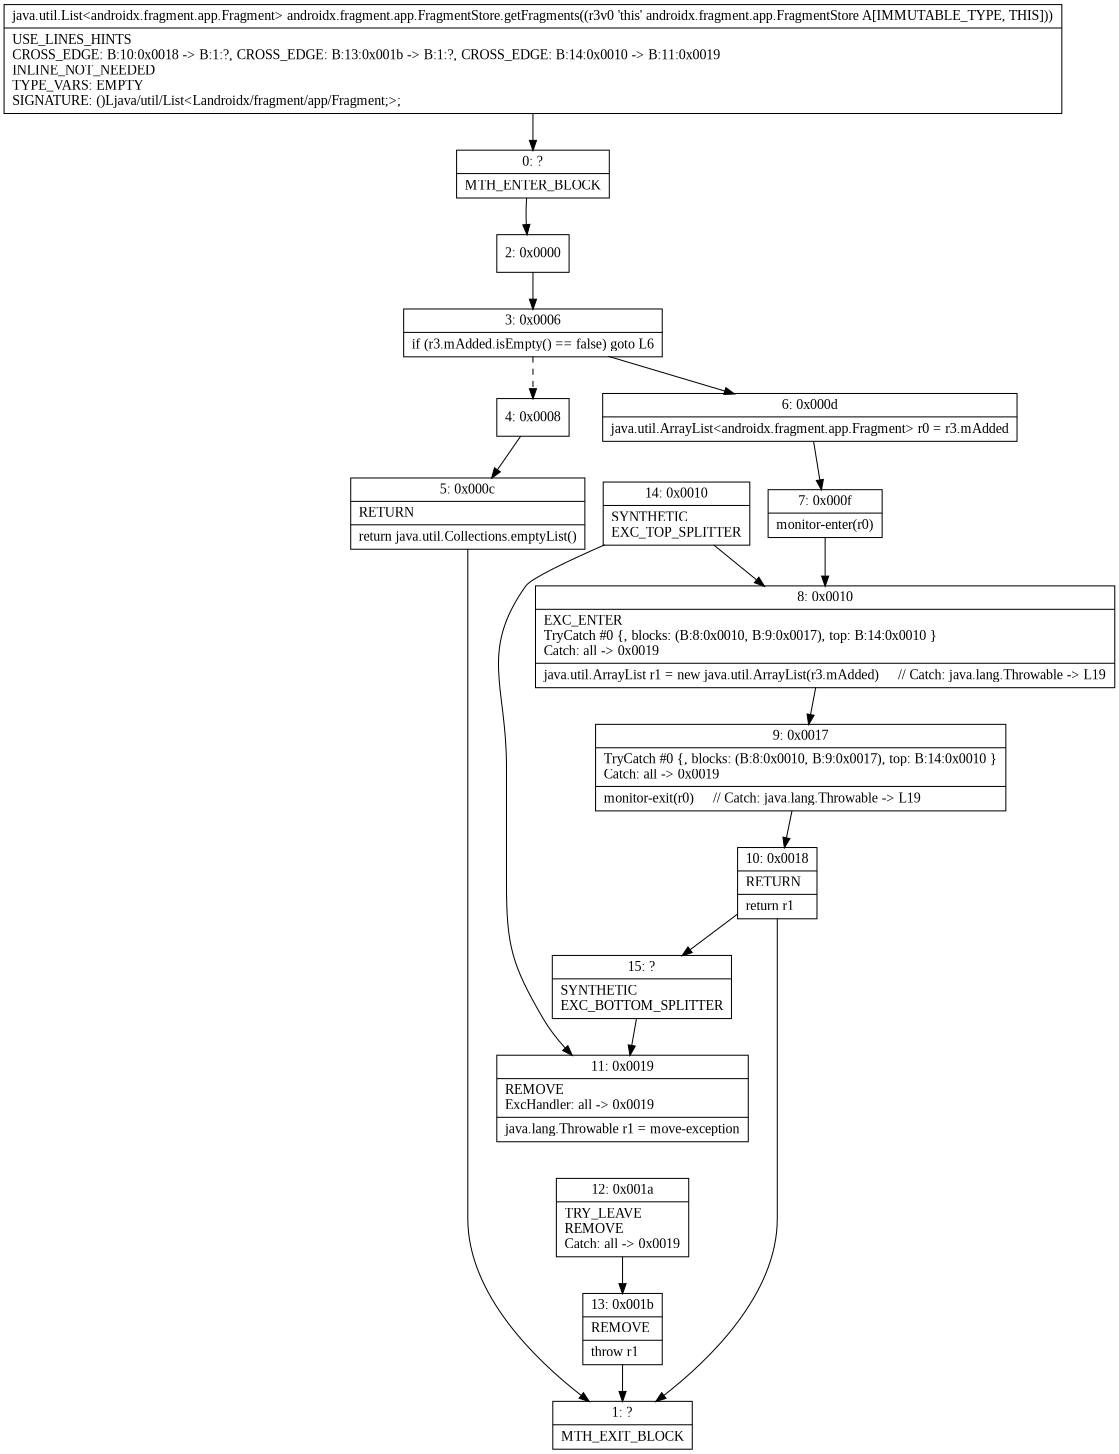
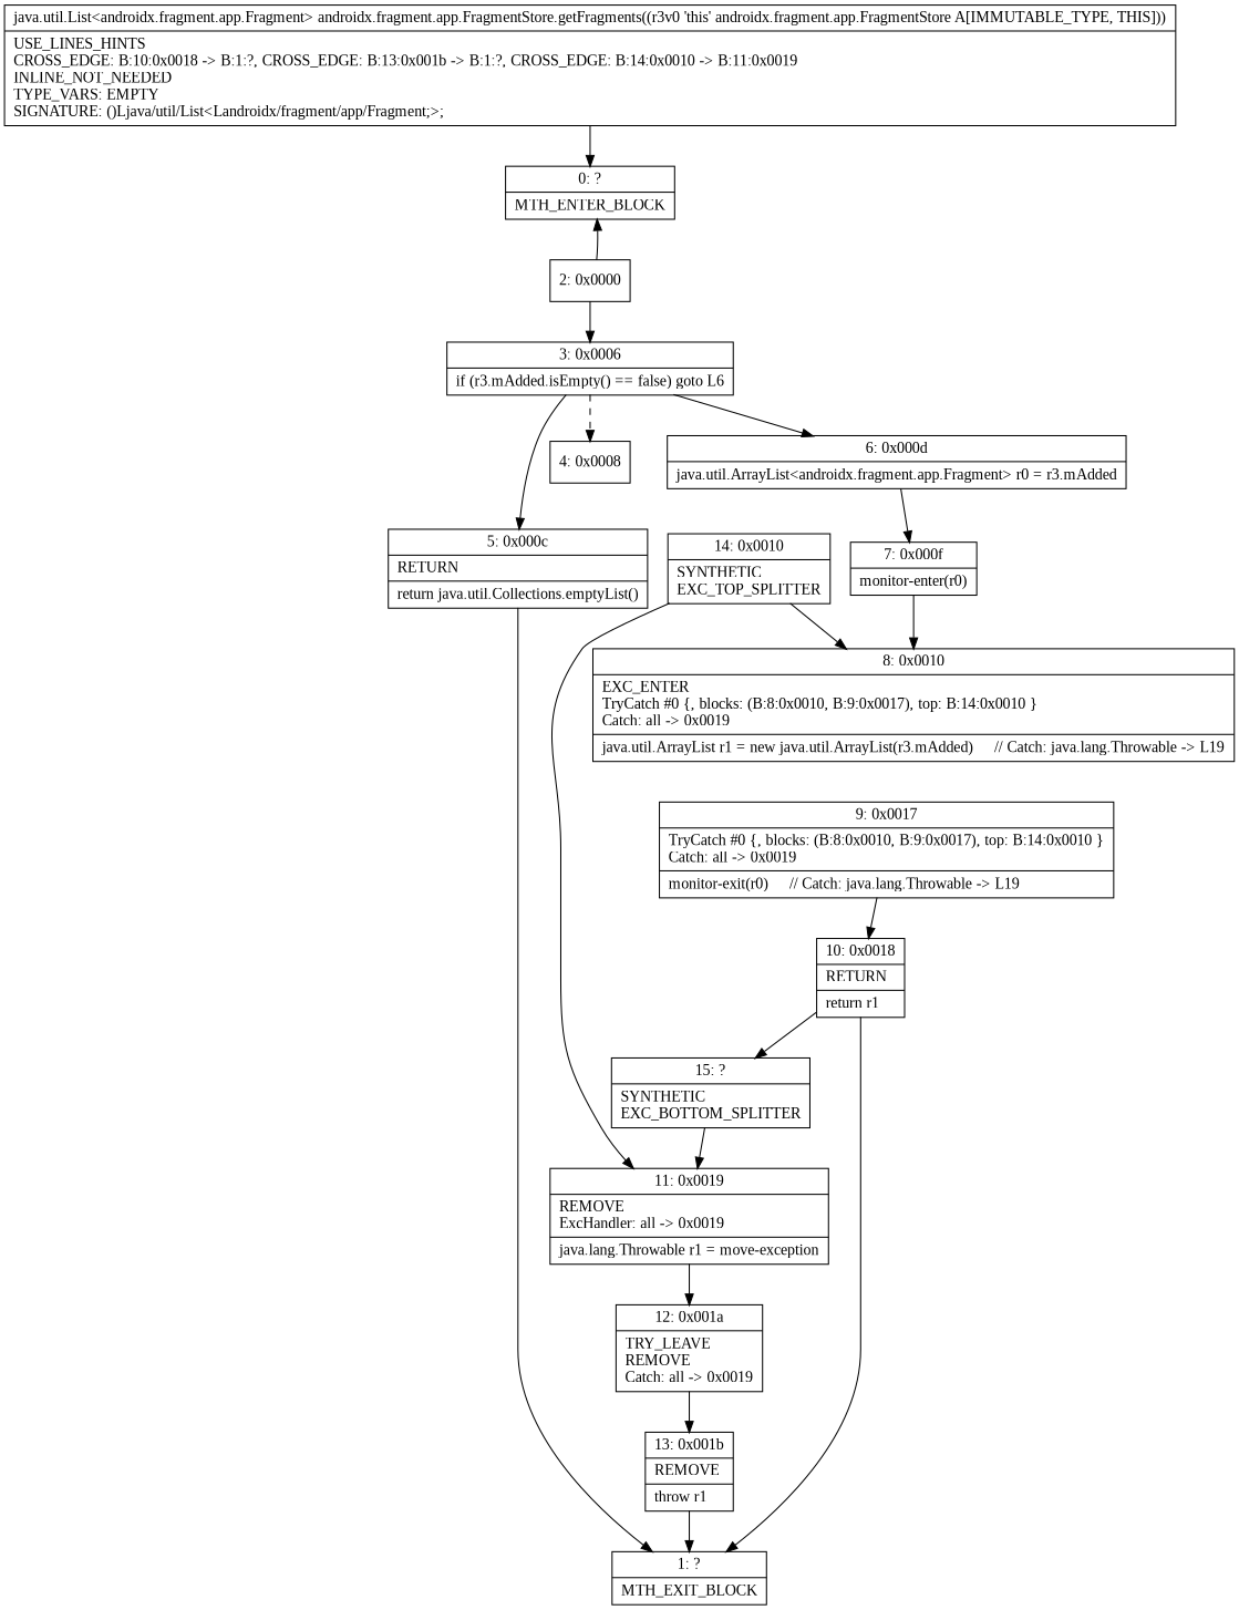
  digraph {
    fontname="Liberation Serif"
    node [fontname="Liberation Serif" shape=record]
    edge [fontname="Liberation Serif"]
    n1 [label="{0\:\ ?|MTH_ENTER_BLOCK\l}"]
    n2 [label="{2\:\ 0x0000}"]
    n3 [label="{3\:\ 0x0006|if (r3.mAdded.isEmpty() == false) goto L6\l}"]
    n4 [label="{4\:\ 0x0008}"]
    n5 [label="{6\:\ 0x000d|java.util.ArrayList\<androidx.fragment.app.Fragment\> r0 = r3.mAdded\l}"]
    n6 [label="{5\:\ 0x000c|RETURN\l|return java.util.Collections.emptyList()\l}"]
    n7 [label="{7\:\ 0x000f|monitor\-enter(r0)\l}"]
    n8 [label="{1\:\ ?|MTH_EXIT_BLOCK\l}"]
    n9 [label="{8\:\ 0x0010|EXC_ENTER\lTryCatch #0 \{, blocks: (B:8:0x0010, B:9:0x0017), top: B:14:0x0010 \}\lCatch: all \-\> 0x0019\l|java.util.ArrayList r1 = new java.util.ArrayList(r3.mAdded)     \/\/ Catch: java.lang.Throwable \-\> L19\l}"]
    n10 [label="{14\:\ 0x0010|SYNTHETIC\lEXC_TOP_SPLITTER\l}"]
    n11 [label="{11\:\ 0x0019|REMOVE\lExcHandler: all \-\> 0x0019\l|java.lang.Throwable r1 = move\-exception\l}"]
    n12 [label="{9\:\ 0x0017|TryCatch #0 \{, blocks: (B:8:0x0010, B:9:0x0017), top: B:14:0x0010 \}\lCatch: all \-\> 0x0019\l|monitor\-exit(r0)     \/\/ Catch: java.lang.Throwable \-\> L19\l}"]
    n13 [label="{12\:\ 0x001a|TRY_LEAVE\lREMOVE\lCatch: all \-\> 0x0019\l}"]
    n14 [label="{10\:\ 0x0018|RETURN\l|return r1\l}"]
    n15 [label="{15\:\ ?|SYNTHETIC\lEXC_BOTTOM_SPLITTER\l}"]
    n16 [label="{13\:\ 0x001b|REMOVE\l|throw r1\l}"]
    n17 [label="{java.util.List\<androidx.fragment.app.Fragment\> androidx.fragment.app.FragmentStore.getFragments((r3v0 'this' androidx.fragment.app.FragmentStore A[IMMUTABLE_TYPE, THIS]))  | USE_LINES_HINTS\lCROSS_EDGE: B:10:0x0018 \-\> B:1:?, CROSS_EDGE: B:13:0x001b \-\> B:1:?, CROSS_EDGE: B:14:0x0010 \-\> B:11:0x0019\lINLINE_NOT_NEEDED\lTYPE_VARS: EMPTY\lSIGNATURE: ()Ljava\/util\/List\<Landroidx\/fragment\/app\/Fragment;\>;\l}"]
-   n1 -> n2
+   n2 -> n1
    n2 -> n3
    n3 -> n4 [style=dashed]
    n3 -> n5
-   n4 -> n6
+   n3 -> n6
    n5 -> n7
    n6 -> n8
    n7 -> n9
-   n9 -> n12
    n10 -> n9
    n10 -> n11
+   n11 -> n13
    n12 -> n14
    n13 -> n16
    n14 -> n8
    n14 -> n15
    n15 -> n11
    n16 -> n8
    n17 -> n1
  }
